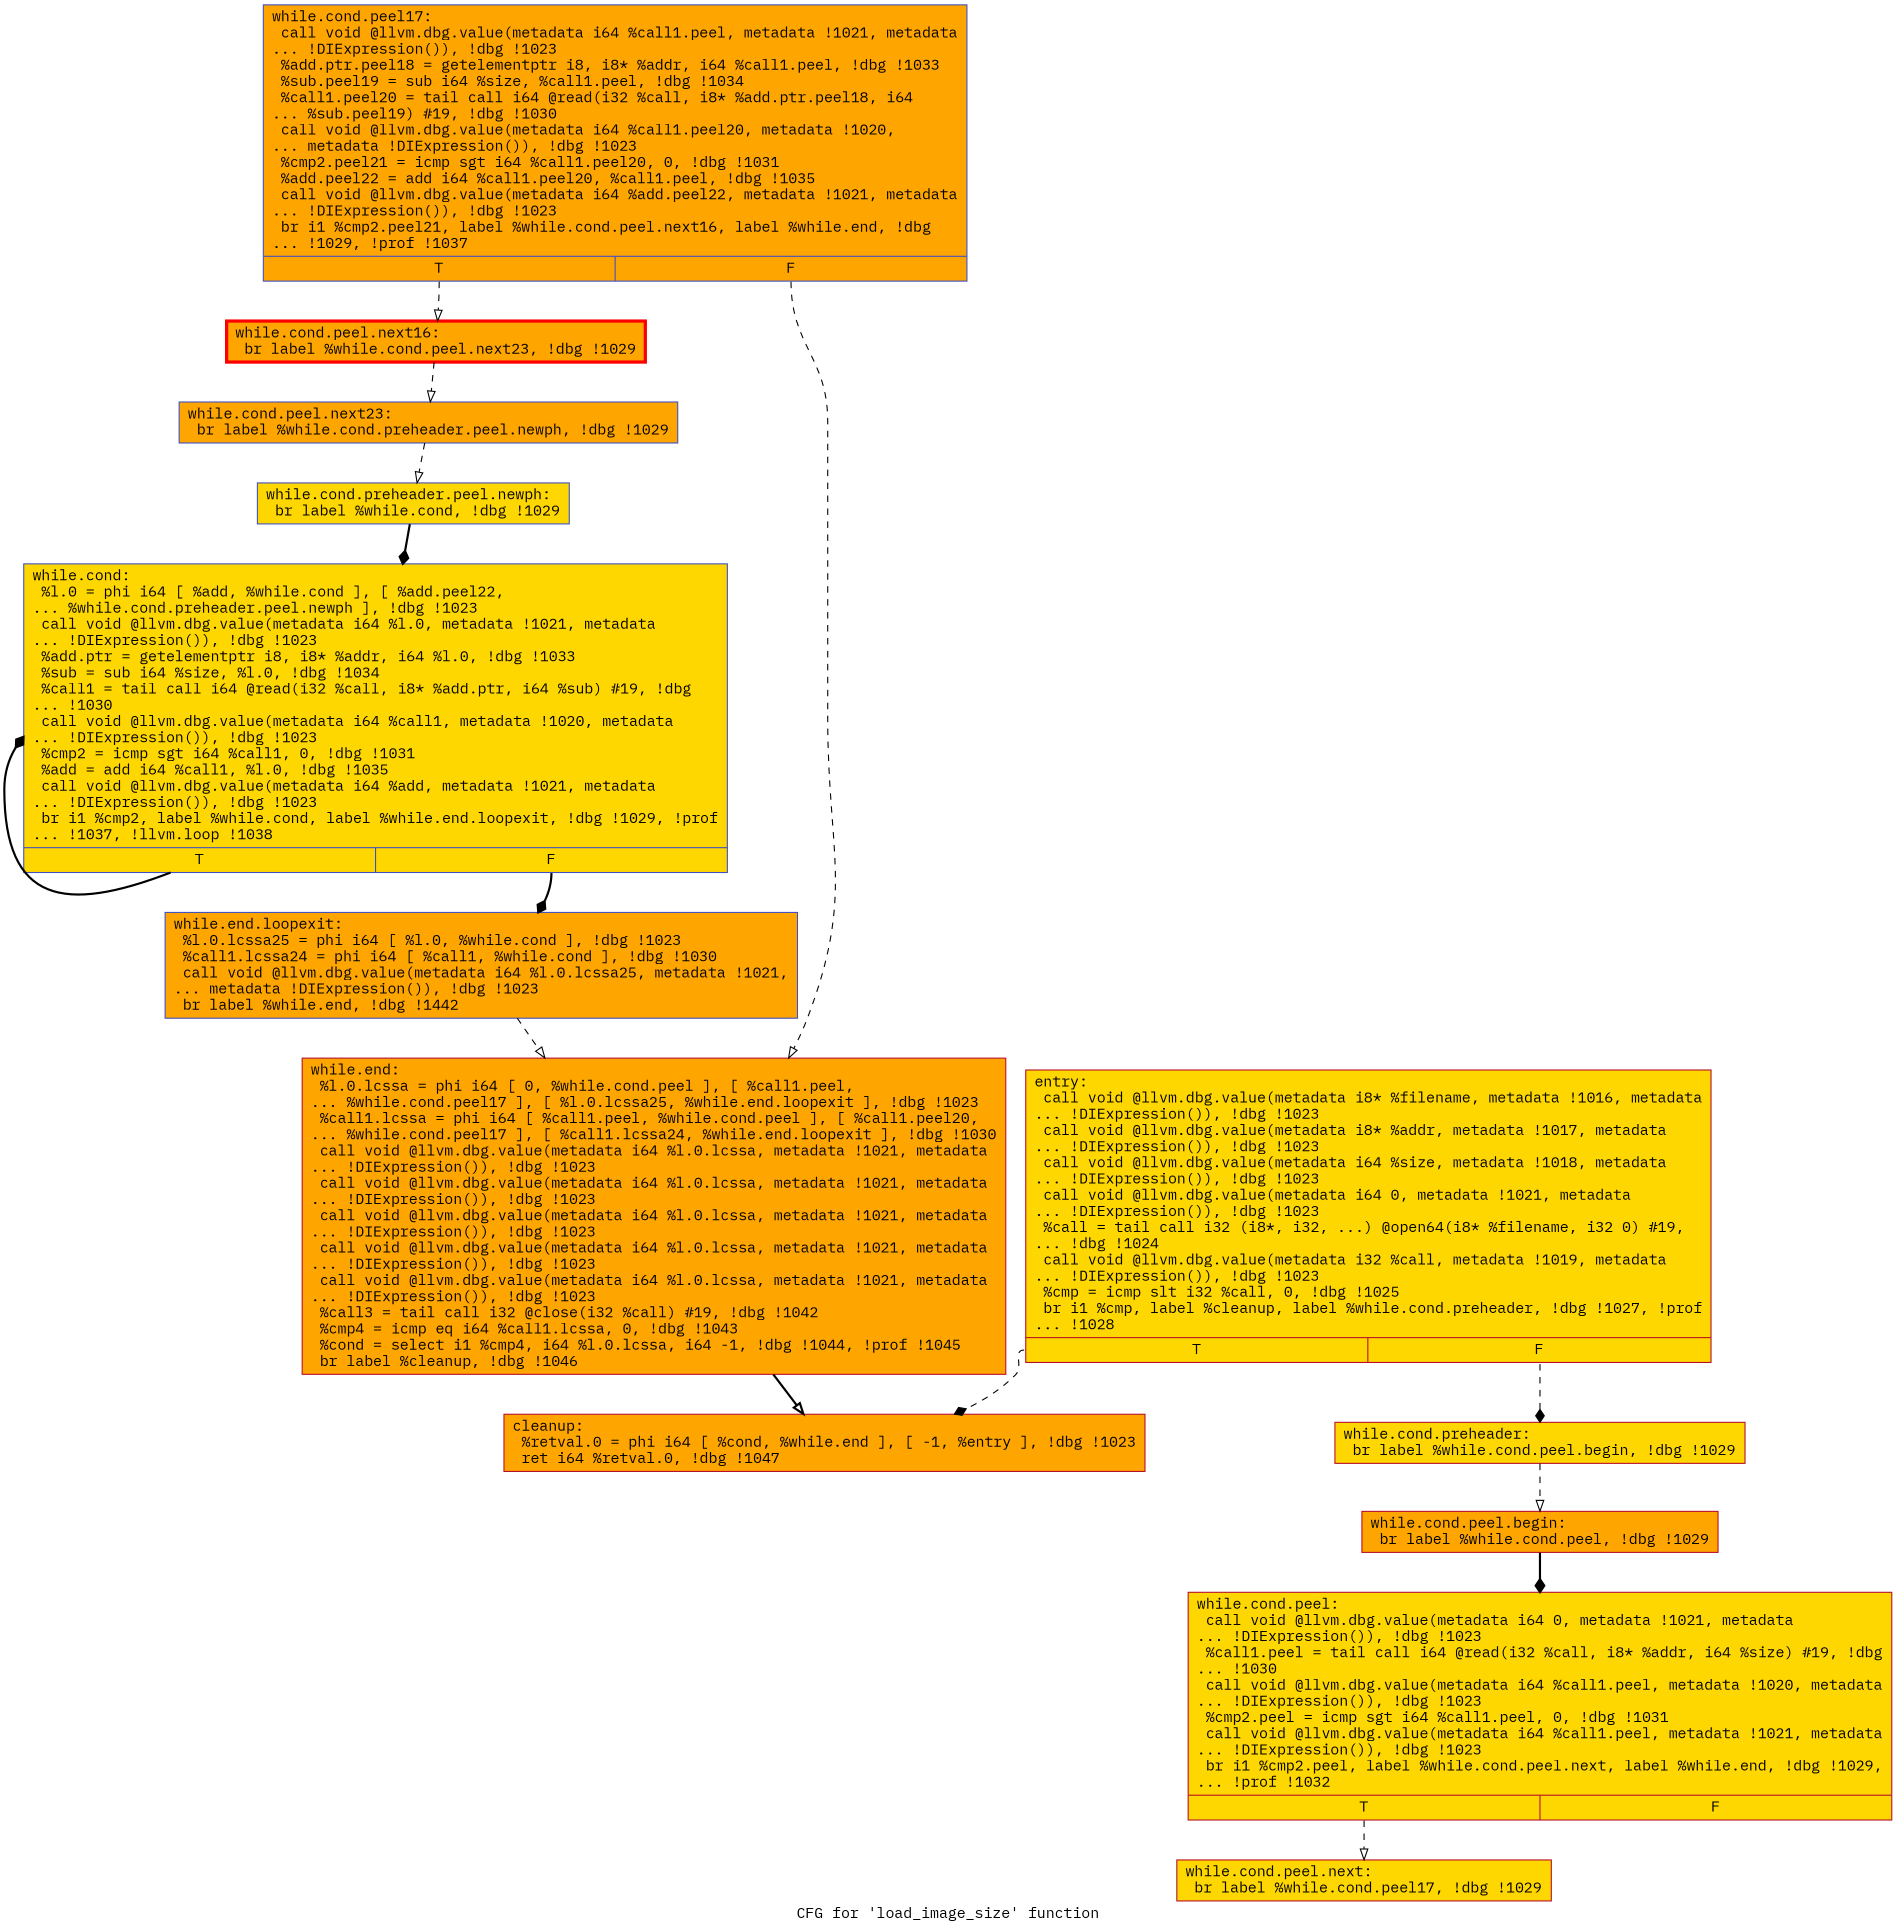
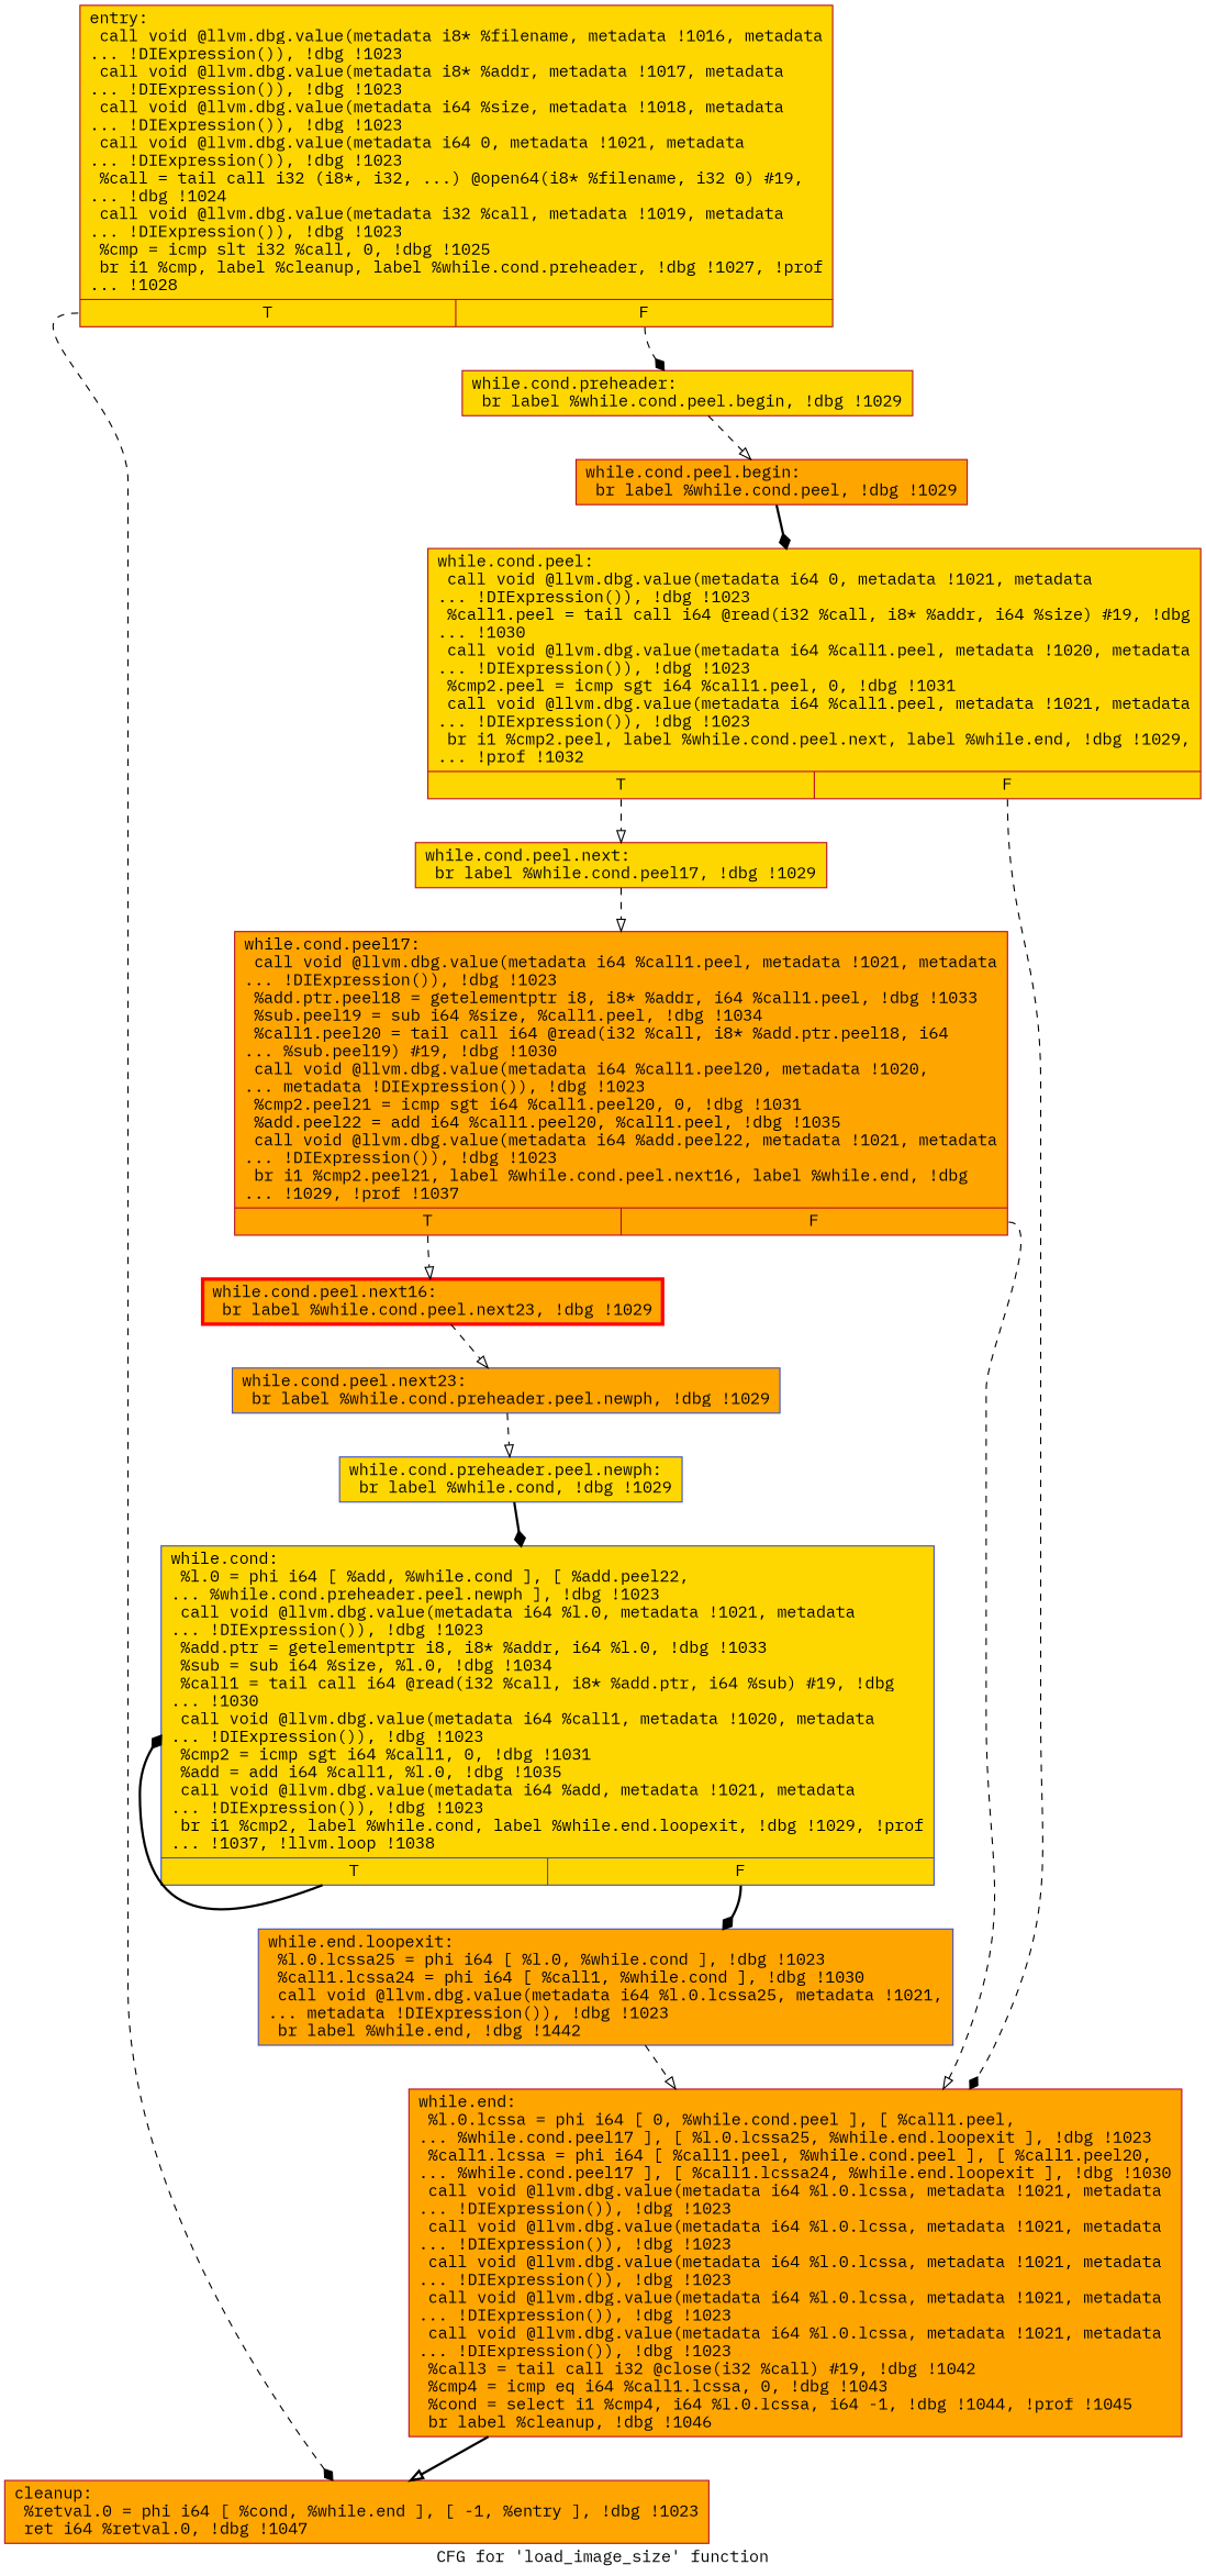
  digraph {
    fontname="IBM Plex Mono"
    label="CFG for 'load_image_size' function"
    node [color="#b70d28ff" fillcolor=orange fontname="IBM Plex Mono" shape=record style=filled]
    edge [arrowhead=onormal fontname="IBM Plex Mono" style=dashed]
    n1 [fillcolor=gold label="{entry:\l  call void @llvm.dbg.value(metadata i8* %filename, metadata !1016, metadata\l... !DIExpression()), !dbg !1023\l  call void @llvm.dbg.value(metadata i8* %addr, metadata !1017, metadata\l... !DIExpression()), !dbg !1023\l  call void @llvm.dbg.value(metadata i64 %size, metadata !1018, metadata\l... !DIExpression()), !dbg !1023\l  call void @llvm.dbg.value(metadata i64 0, metadata !1021, metadata\l... !DIExpression()), !dbg !1023\l  %call = tail call i32 (i8*, i32, ...) @open64(i8* %filename, i32 0) #19,\l... !dbg !1024\l  call void @llvm.dbg.value(metadata i32 %call, metadata !1019, metadata\l... !DIExpression()), !dbg !1023\l  %cmp = icmp slt i32 %call, 0, !dbg !1025\l  br i1 %cmp, label %cleanup, label %while.cond.preheader, !dbg !1027, !prof\l... !1028\l|{<s0>T|<s1>F}}"]
    n2 [label="{cleanup:                                          \l  %retval.0 = phi i64 [ %cond, %while.end ], [ -1, %entry ], !dbg !1023\l  ret i64 %retval.0, !dbg !1047\l}"]
    n3 [fillcolor=gold label="{while.cond.preheader:                             \l  br label %while.cond.peel.begin, !dbg !1029\l}"]
    n4 [label="{while.cond.peel.begin:                            \l  br label %while.cond.peel, !dbg !1029\l}"]
    n5 [fillcolor=gold label="{while.cond.peel:                                  \l  call void @llvm.dbg.value(metadata i64 0, metadata !1021, metadata\l... !DIExpression()), !dbg !1023\l  %call1.peel = tail call i64 @read(i32 %call, i8* %addr, i64 %size) #19, !dbg\l... !1030\l  call void @llvm.dbg.value(metadata i64 %call1.peel, metadata !1020, metadata\l... !DIExpression()), !dbg !1023\l  %cmp2.peel = icmp sgt i64 %call1.peel, 0, !dbg !1031\l  call void @llvm.dbg.value(metadata i64 %call1.peel, metadata !1021, metadata\l... !DIExpression()), !dbg !1023\l  br i1 %cmp2.peel, label %while.cond.peel.next, label %while.end, !dbg !1029,\l... !prof !1032\l|{<s0>T|<s1>F}}"]
    n6 [fillcolor=gold label="{while.cond.peel.next:                             \l  br label %while.cond.peel17, !dbg !1029\l}"]
    n7 [label="{while.end:                                        \l  %l.0.lcssa = phi i64 [ 0, %while.cond.peel ], [ %call1.peel,\l... %while.cond.peel17 ], [ %l.0.lcssa25, %while.end.loopexit ], !dbg !1023\l  %call1.lcssa = phi i64 [ %call1.peel, %while.cond.peel ], [ %call1.peel20,\l... %while.cond.peel17 ], [ %call1.lcssa24, %while.end.loopexit ], !dbg !1030\l  call void @llvm.dbg.value(metadata i64 %l.0.lcssa, metadata !1021, metadata\l... !DIExpression()), !dbg !1023\l  call void @llvm.dbg.value(metadata i64 %l.0.lcssa, metadata !1021, metadata\l... !DIExpression()), !dbg !1023\l  call void @llvm.dbg.value(metadata i64 %l.0.lcssa, metadata !1021, metadata\l... !DIExpression()), !dbg !1023\l  call void @llvm.dbg.value(metadata i64 %l.0.lcssa, metadata !1021, metadata\l... !DIExpression()), !dbg !1023\l  call void @llvm.dbg.value(metadata i64 %l.0.lcssa, metadata !1021, metadata\l... !DIExpression()), !dbg !1023\l  %call3 = tail call i32 @close(i32 %call) #19, !dbg !1042\l  %cmp4 = icmp eq i64 %call1.lcssa, 0, !dbg !1043\l  %cond = select i1 %cmp4, i64 %l.0.lcssa, i64 -1, !dbg !1044, !prof !1045\l  br label %cleanup, !dbg !1046\l}"]
-   n8 [color="#3d50c3ff" label="{while.cond.peel17:                                \l  call void @llvm.dbg.value(metadata i64 %call1.peel, metadata !1021, metadata\l... !DIExpression()), !dbg !1023\l  %add.ptr.peel18 = getelementptr i8, i8* %addr, i64 %call1.peel, !dbg !1033\l  %sub.peel19 = sub i64 %size, %call1.peel, !dbg !1034\l  %call1.peel20 = tail call i64 @read(i32 %call, i8* %add.ptr.peel18, i64\l... %sub.peel19) #19, !dbg !1030\l  call void @llvm.dbg.value(metadata i64 %call1.peel20, metadata !1020,\l... metadata !DIExpression()), !dbg !1023\l  %cmp2.peel21 = icmp sgt i64 %call1.peel20, 0, !dbg !1031\l  %add.peel22 = add i64 %call1.peel20, %call1.peel, !dbg !1035\l  call void @llvm.dbg.value(metadata i64 %add.peel22, metadata !1021, metadata\l... !DIExpression()), !dbg !1023\l  br i1 %cmp2.peel21, label %while.cond.peel.next16, label %while.end, !dbg\l... !1029, !prof !1037\l|{<s0>T|<s1>F}}"]
+   n8 [label="{while.cond.peel17:                                \l  call void @llvm.dbg.value(metadata i64 %call1.peel, metadata !1021, metadata\l... !DIExpression()), !dbg !1023\l  %add.ptr.peel18 = getelementptr i8, i8* %addr, i64 %call1.peel, !dbg !1033\l  %sub.peel19 = sub i64 %size, %call1.peel, !dbg !1034\l  %call1.peel20 = tail call i64 @read(i32 %call, i8* %add.ptr.peel18, i64\l... %sub.peel19) #19, !dbg !1030\l  call void @llvm.dbg.value(metadata i64 %call1.peel20, metadata !1020,\l... metadata !DIExpression()), !dbg !1023\l  %cmp2.peel21 = icmp sgt i64 %call1.peel20, 0, !dbg !1031\l  %add.peel22 = add i64 %call1.peel20, %call1.peel, !dbg !1035\l  call void @llvm.dbg.value(metadata i64 %add.peel22, metadata !1021, metadata\l... !DIExpression()), !dbg !1023\l  br i1 %cmp2.peel21, label %while.cond.peel.next16, label %while.end, !dbg\l... !1029, !prof !1037\l|{<s0>T|<s1>F}}"]
    n9 [color=red label="{while.cond.peel.next16:                           \l  br label %while.cond.peel.next23, !dbg !1029\l}" penwidth=3.0]
    n10 [color="#3d50c3ff" label="{while.cond.peel.next23:                           \l  br label %while.cond.preheader.peel.newph, !dbg !1029\l}"]
    n11 [color="#3d50c3ff" fillcolor=gold label="{while.cond.preheader.peel.newph:                  \l  br label %while.cond, !dbg !1029\l}"]
    n12 [color="#3d50c3ff" fillcolor=gold label="{while.cond:                                       \l  %l.0 = phi i64 [ %add, %while.cond ], [ %add.peel22,\l... %while.cond.preheader.peel.newph ], !dbg !1023\l  call void @llvm.dbg.value(metadata i64 %l.0, metadata !1021, metadata\l... !DIExpression()), !dbg !1023\l  %add.ptr = getelementptr i8, i8* %addr, i64 %l.0, !dbg !1033\l  %sub = sub i64 %size, %l.0, !dbg !1034\l  %call1 = tail call i64 @read(i32 %call, i8* %add.ptr, i64 %sub) #19, !dbg\l... !1030\l  call void @llvm.dbg.value(metadata i64 %call1, metadata !1020, metadata\l... !DIExpression()), !dbg !1023\l  %cmp2 = icmp sgt i64 %call1, 0, !dbg !1031\l  %add = add i64 %call1, %l.0, !dbg !1035\l  call void @llvm.dbg.value(metadata i64 %add, metadata !1021, metadata\l... !DIExpression()), !dbg !1023\l  br i1 %cmp2, label %while.cond, label %while.end.loopexit, !dbg !1029, !prof\l... !1037, !llvm.loop !1038\l|{<s0>T|<s1>F}}"]
    n13 [color="#3d50c3ff" label="{while.end.loopexit:                               \l  %l.0.lcssa25 = phi i64 [ %l.0, %while.cond ], !dbg !1023\l  %call1.lcssa24 = phi i64 [ %call1, %while.cond ], !dbg !1030\l  call void @llvm.dbg.value(metadata i64 %l.0.lcssa25, metadata !1021,\l... metadata !DIExpression()), !dbg !1023\l  br label %while.end, !dbg !1442\l}"]
    n1 -> n2 [arrowhead=diamond tailport=s0]
    n1 -> n3 [arrowhead=diamond tailport=s1]
    n3 -> n4
    n4 -> n5 [arrowhead=diamond style=bold]
    n5 -> n6 [tailport=s0]
+   n5 -> n7 [arrowhead=diamond tailport=s1]
+   n6 -> n8
    n7 -> n2 [style=bold]
    n8 -> n7 [tailport=s1]
    n8 -> n9 [tailport=s0]
    n9 -> n10
    n10 -> n11
    n11 -> n12 [arrowhead=diamond style=bold]
    n12 -> n12 [arrowhead=diamond style=bold tailport=s0]
    n12 -> n13 [arrowhead=diamond style=bold tailport=s1]
    n13 -> n7
  }
